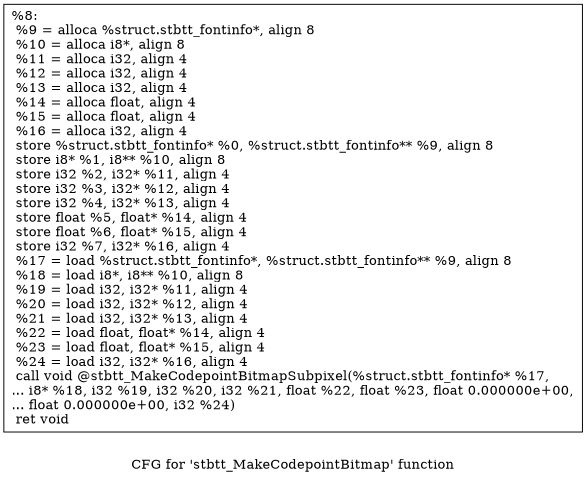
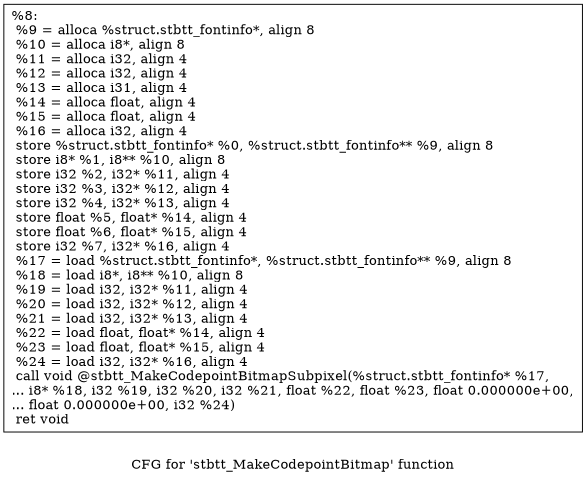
  digraph {
    label="CFG for 'stbtt_MakeCodepointBitmap' function"
    rankdir=LR
-   n1 [label="{%8:\l  %9 = alloca %struct.stbtt_fontinfo*, align 8\l  %10 = alloca i8*, align 8\l  %11 = alloca i32, align 4\l  %12 = alloca i32, align 4\l  %13 = alloca i32, align 4\l  %14 = alloca float, align 4\l  %15 = alloca float, align 4\l  %16 = alloca i32, align 4\l  store %struct.stbtt_fontinfo* %0, %struct.stbtt_fontinfo** %9, align 8\l  store i8* %1, i8** %10, align 8\l  store i32 %2, i32* %11, align 4\l  store i32 %3, i32* %12, align 4\l  store i32 %4, i32* %13, align 4\l  store float %5, float* %14, align 4\l  store float %6, float* %15, align 4\l  store i32 %7, i32* %16, align 4\l  %17 = load %struct.stbtt_fontinfo*, %struct.stbtt_fontinfo** %9, align 8\l  %18 = load i8*, i8** %10, align 8\l  %19 = load i32, i32* %11, align 4\l  %20 = load i32, i32* %12, align 4\l  %21 = load i32, i32* %13, align 4\l  %22 = load float, float* %14, align 4\l  %23 = load float, float* %15, align 4\l  %24 = load i32, i32* %16, align 4\l  call void @stbtt_MakeCodepointBitmapSubpixel(%struct.stbtt_fontinfo* %17,\l... i8* %18, i32 %19, i32 %20, i32 %21, float %22, float %23, float 0.000000e+00,\l... float 0.000000e+00, i32 %24)\l  ret void\l}" shape=record]
+   n1 [label="{%8:\l  %9 = alloca %struct.stbtt_fontinfo*, align 8\l  %10 = alloca i8*, align 8\l  %11 = alloca i32, align 4\l  %12 = alloca i32, align 4\l  %13 = alloca i31, align 4\l  %14 = alloca float, align 4\l  %15 = alloca float, align 4\l  %16 = alloca i32, align 4\l  store %struct.stbtt_fontinfo* %0, %struct.stbtt_fontinfo** %9, align 8\l  store i8* %1, i8** %10, align 8\l  store i32 %2, i32* %11, align 4\l  store i32 %3, i32* %12, align 4\l  store i32 %4, i32* %13, align 4\l  store float %5, float* %14, align 4\l  store float %6, float* %15, align 4\l  store i32 %7, i32* %16, align 4\l  %17 = load %struct.stbtt_fontinfo*, %struct.stbtt_fontinfo** %9, align 8\l  %18 = load i8*, i8** %10, align 8\l  %19 = load i32, i32* %11, align 4\l  %20 = load i32, i32* %12, align 4\l  %21 = load i32, i32* %13, align 4\l  %22 = load float, float* %14, align 4\l  %23 = load float, float* %15, align 4\l  %24 = load i32, i32* %16, align 4\l  call void @stbtt_MakeCodepointBitmapSubpixel(%struct.stbtt_fontinfo* %17,\l... i8* %18, i32 %19, i32 %20, i32 %21, float %22, float %23, float 0.000000e+00,\l... float 0.000000e+00, i32 %24)\l  ret void\l}" shape=record]
  }
